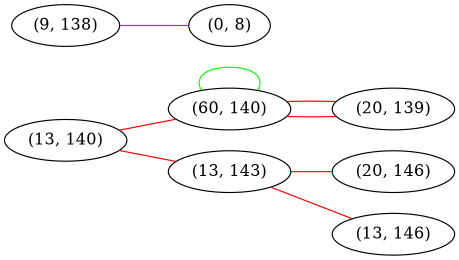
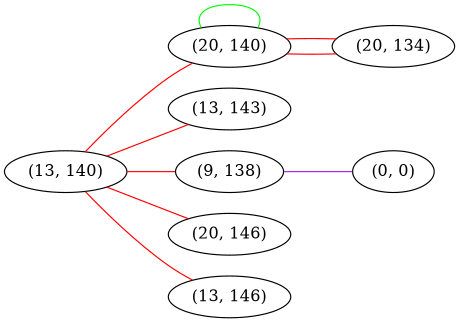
  graph {
    rankdir=LR
    edge [color=red weight=1]
    "(13, 140)"
-   "(20, 140)" [label="(60, 140)"]
+   "(20, 140)"
    "(13, 143)"
    "(9, 138)"
-   "(20, 139)"
+   "(20, 139)" [label="(20, 134)"]
    n6 [label="(20, 146)"]
    "(13, 146)"
-   "(0, 0)" [label="(0, 8)"]
+   "(0, 0)"
    "(13, 140)" -- "(20, 140)"
    "(13, 140)" -- "(13, 143)"
+   "(13, 140)" -- "(9, 138)"
    "(20, 140)" -- "(20, 140)" [color=green weight=2]
    "(20, 140)" -- "(20, 139)"
    "(20, 140)" -- "(20, 139)"
-   "(13, 143)" -- n6
-   "(13, 143)" -- "(13, 146)"
+   "(13, 140)" -- n6
+   "(13, 140)" -- "(13, 146)"
    "(9, 138)" -- "(0, 0)" [color=purple weight=4]
  }
